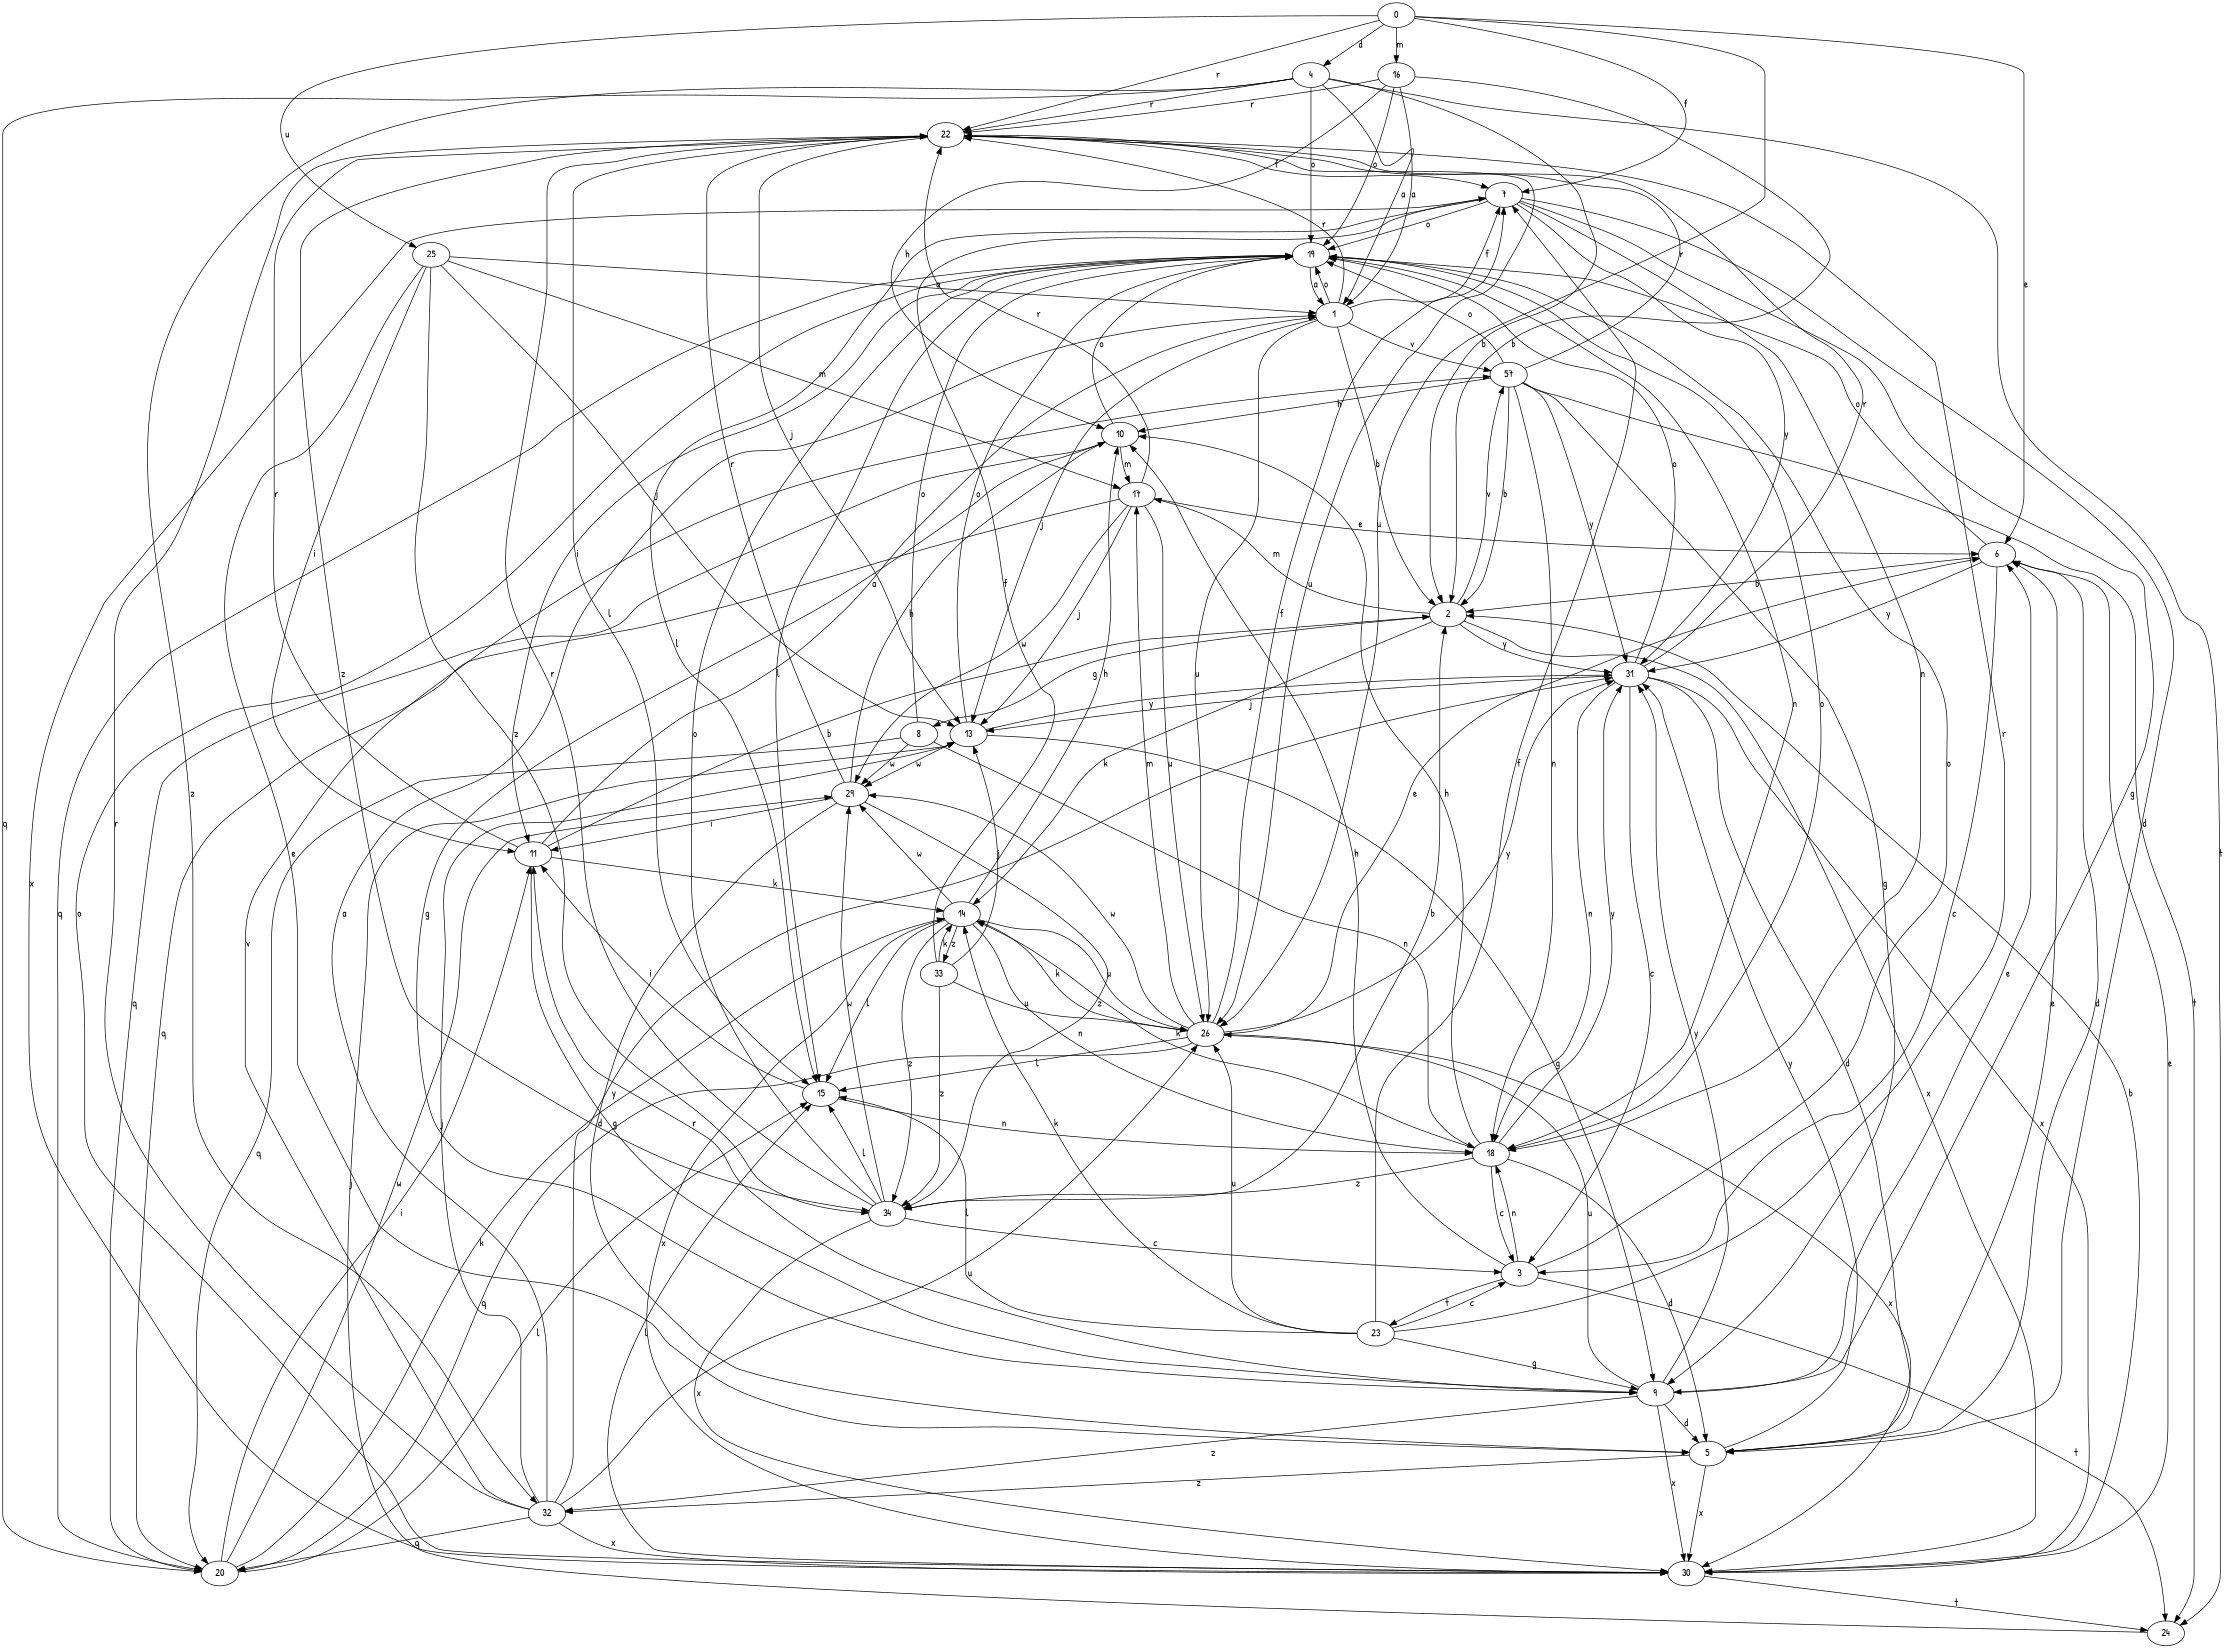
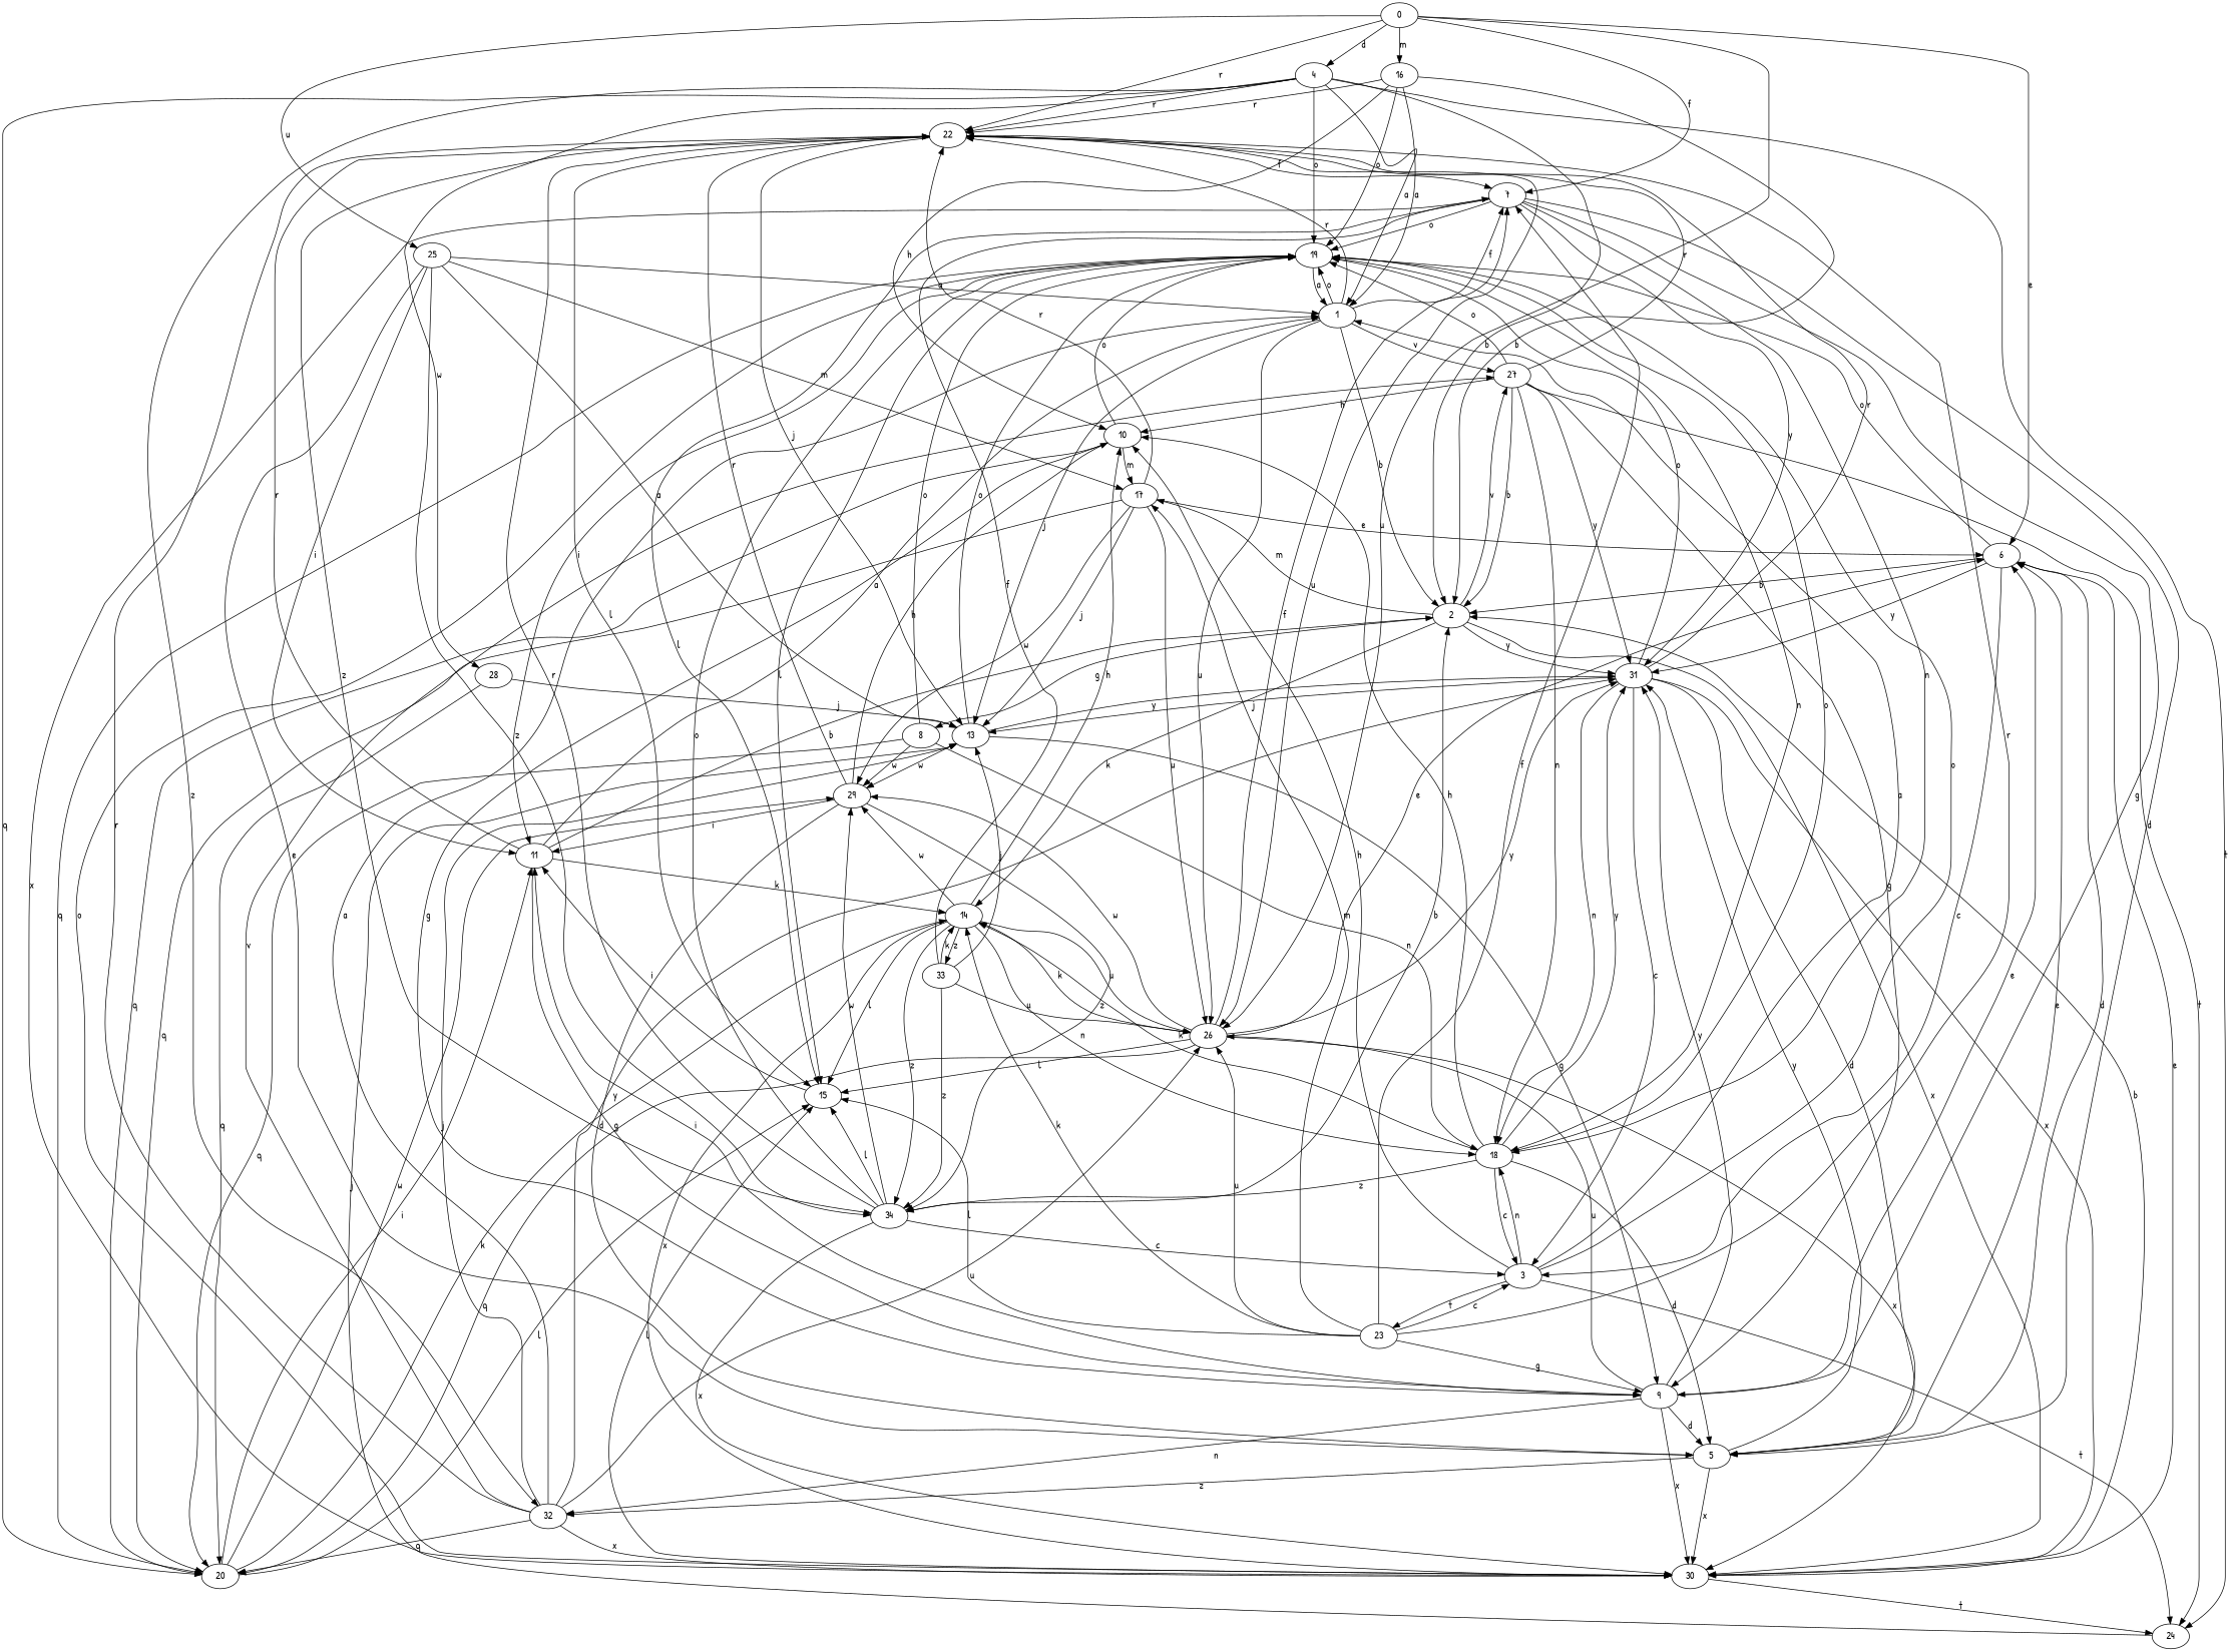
  strict digraph {
    fontname="Patrick Hand"
    node [fontname="Patrick Hand"]
    edge [fontname="Patrick Hand"]
    0
    4
    6
    7
    16
    22
    25
    26
    1
    2
    19
    24
    20
+   28
    32
    31
    3
    5
    30
    18
    9
    15
    10
    13
    34
    17
    11
    14
    29
-   27 [label=57]
+   27
    8
    33
    23
    0 -> 4 [label=d]
    0 -> 6 [label=e]
    0 -> 7 [label=f]
    0 -> 16 [label=m]
    0 -> 22 [label=r]
    0 -> 25 [label=u]
    0 -> 26 [label=u]
    4 -> 22 [label=r]
    4 -> 1 [label=a]
    4 -> 2 [label=b]
    4 -> 19 [label=o]
    4 -> 24 [label=t]
    4 -> 20 [label=q]
+   4 -> 28 [label=w]
    4 -> 32 [label=z]
    6 -> 2 [label=b]
    6 -> 19 [label=o]
    6 -> 31 [label=y]
    6 -> 3 [label=c]
    6 -> 5 [label=d]
    7 -> 19 [label=o]
    7 -> 31 [label=y]
    7 -> 5 [label=d]
    7 -> 30 [label=x]
    7 -> 18 [label=n]
    7 -> 9 [label=g]
    7 -> 15 [label=l]
    16 -> 22 [label=r]
    16 -> 1 [label=a]
    16 -> 2 [label=b]
    16 -> 19 [label=o]
    16 -> 10 [label=h]
    22 -> 7 [label=f]
    22 -> 26 [label=u]
    22 -> 15 [label=l]
    22 -> 13 [label=j]
    22 -> 34 [label=z]
    25 -> 1 [label=a]
    25 -> 5 [label=e]
-   25 -> 13 [label=j]
+   25 -> 13 [label=a]
    25 -> 34 [label=z]
    25 -> 17 [label=m]
    25 -> 11 [label=i]
    26 -> 6 [label=e]
    26 -> 7 [label=f]
    26 -> 20 [label=q]
    26 -> 31 [label=y]
    26 -> 30 [label=x]
    26 -> 15 [label=l]
-   26 -> 17 [label=m]
+   23 -> 17 [label=m]
    26 -> 14 [label=k]
    26 -> 29 [label=w]
    1 -> 7 [label=f]
    1 -> 22 [label=r]
    1 -> 26 [label=u]
    1 -> 2 [label=b]
    1 -> 19 [label=o]
    1 -> 13 [label=j]
    1 -> 27 [label=v]
    2 -> 31 [label=y]
    2 -> 30 [label=x]
    2 -> 17 [label=m]
    2 -> 14 [label=k]
    2 -> 27 [label=v]
    2 -> 8 [label=g]
    19 -> 1 [label=a]
    19 -> 20 [label=q]
    19 -> 18 [label=n]
    19 -> 15 [label=l]
    19 -> 11 [label=i]
    24 -> 13 [label=j]
    20 -> 15 [label=l]
    20 -> 11 [label=i]
    20 -> 14 [label=k]
    20 -> 29 [label=w]
+   28 -> 20 [label=q]
+   28 -> 13 [label=j]
    32 -> 22 [label=r]
    32 -> 26 [label=u]
    32 -> 1 [label=a]
    32 -> 20 [label=q]
    32 -> 31 [label=y]
    32 -> 30 [label=x]
    32 -> 13 [label=j]
    32 -> 27 [label=v]
    31 -> 22 [label=r]
    31 -> 19 [label=o]
    31 -> 3 [label=c]
    31 -> 5 [label=d]
    31 -> 30 [label=x]
    31 -> 18 [label=n]
    31 -> 13 [label=j]
+   3 -> 1 [label=a]
    3 -> 19 [label=o]
    3 -> 24 [label=t]
    3 -> 18 [label=n]
    3 -> 10 [label=h]
    3 -> 23 [label=t]
    5 -> 6 [label=e]
    5 -> 32 [label=z]
    5 -> 31 [label=y]
    5 -> 30 [label=x]
    30 -> 6 [label=e]
    30 -> 2 [label=b]
    30 -> 19 [label=o]
    30 -> 24 [label=t]
    30 -> 15 [label=l]
    18 -> 19 [label=o]
    18 -> 31 [label=y]
    18 -> 3 [label=c]
    18 -> 5 [label=d]
    18 -> 10 [label=h]
    18 -> 34 [label=z]
    18 -> 14 [label=k]
    9 -> 6 [label=e]
    9 -> 26 [label=u]
-   9 -> 32 [label=z]
+   9 -> 32 [label=n]
    9 -> 31 [label=y]
    9 -> 5 [label=d]
    9 -> 30 [label=x]
-   9 -> 11 [label=r]
-   15 -> 18 [label=n]
+   9 -> 11 [label=i]
    15 -> 11 [label=i]
    10 -> 19 [label=o]
    10 -> 20 [label=q]
    10 -> 9 [label=g]
    10 -> 17 [label=m]
    13 -> 19 [label=o]
    13 -> 31 [label=y]
    13 -> 9 [label=g]
    13 -> 29 [label=w]
    34 -> 22 [label=r]
    34 -> 2 [label=b]
    34 -> 19 [label=o]
    34 -> 3 [label=c]
    34 -> 30 [label=x]
    34 -> 15 [label=l]
    34 -> 29 [label=w]
    17 -> 6 [label=e]
    17 -> 22 [label=r]
    17 -> 26 [label=u]
    17 -> 20 [label=q]
    17 -> 13 [label=j]
    17 -> 29 [label=w]
    11 -> 22 [label=r]
    11 -> 1 [label=a]
    11 -> 2 [label=b]
    11 -> 9 [label=g]
    11 -> 14 [label=k]
    14 -> 26 [label=u]
    14 -> 30 [label=x]
    14 -> 18 [label=n]
    14 -> 15 [label=l]
    14 -> 10 [label=h]
    14 -> 34 [label=z]
    14 -> 29 [label=w]
    14 -> 33 [label=z]
    29 -> 22 [label=r]
    29 -> 5 [label=d]
    29 -> 10 [label=h]
    29 -> 34 [label=z]
    29 -> 11 [label=i]
    27 -> 22 [label=r]
    27 -> 2 [label=b]
    27 -> 19 [label=o]
    27 -> 24 [label=t]
    27 -> 31 [label=y]
    27 -> 18 [label=n]
    27 -> 9 [label=g]
    27 -> 10 [label=h]
    8 -> 19 [label=o]
    8 -> 20 [label=q]
    8 -> 18 [label=n]
    8 -> 29 [label=w]
    33 -> 7 [label=f]
    33 -> 26 [label=u]
    33 -> 13 [label=j]
    33 -> 34 [label=z]
    33 -> 14 [label=k]
    23 -> 7 [label=f]
    23 -> 22 [label=r]
    23 -> 26 [label=u]
    23 -> 3 [label=c]
    23 -> 9 [label=g]
    23 -> 15 [label=l]
    23 -> 14 [label=k]
  }
